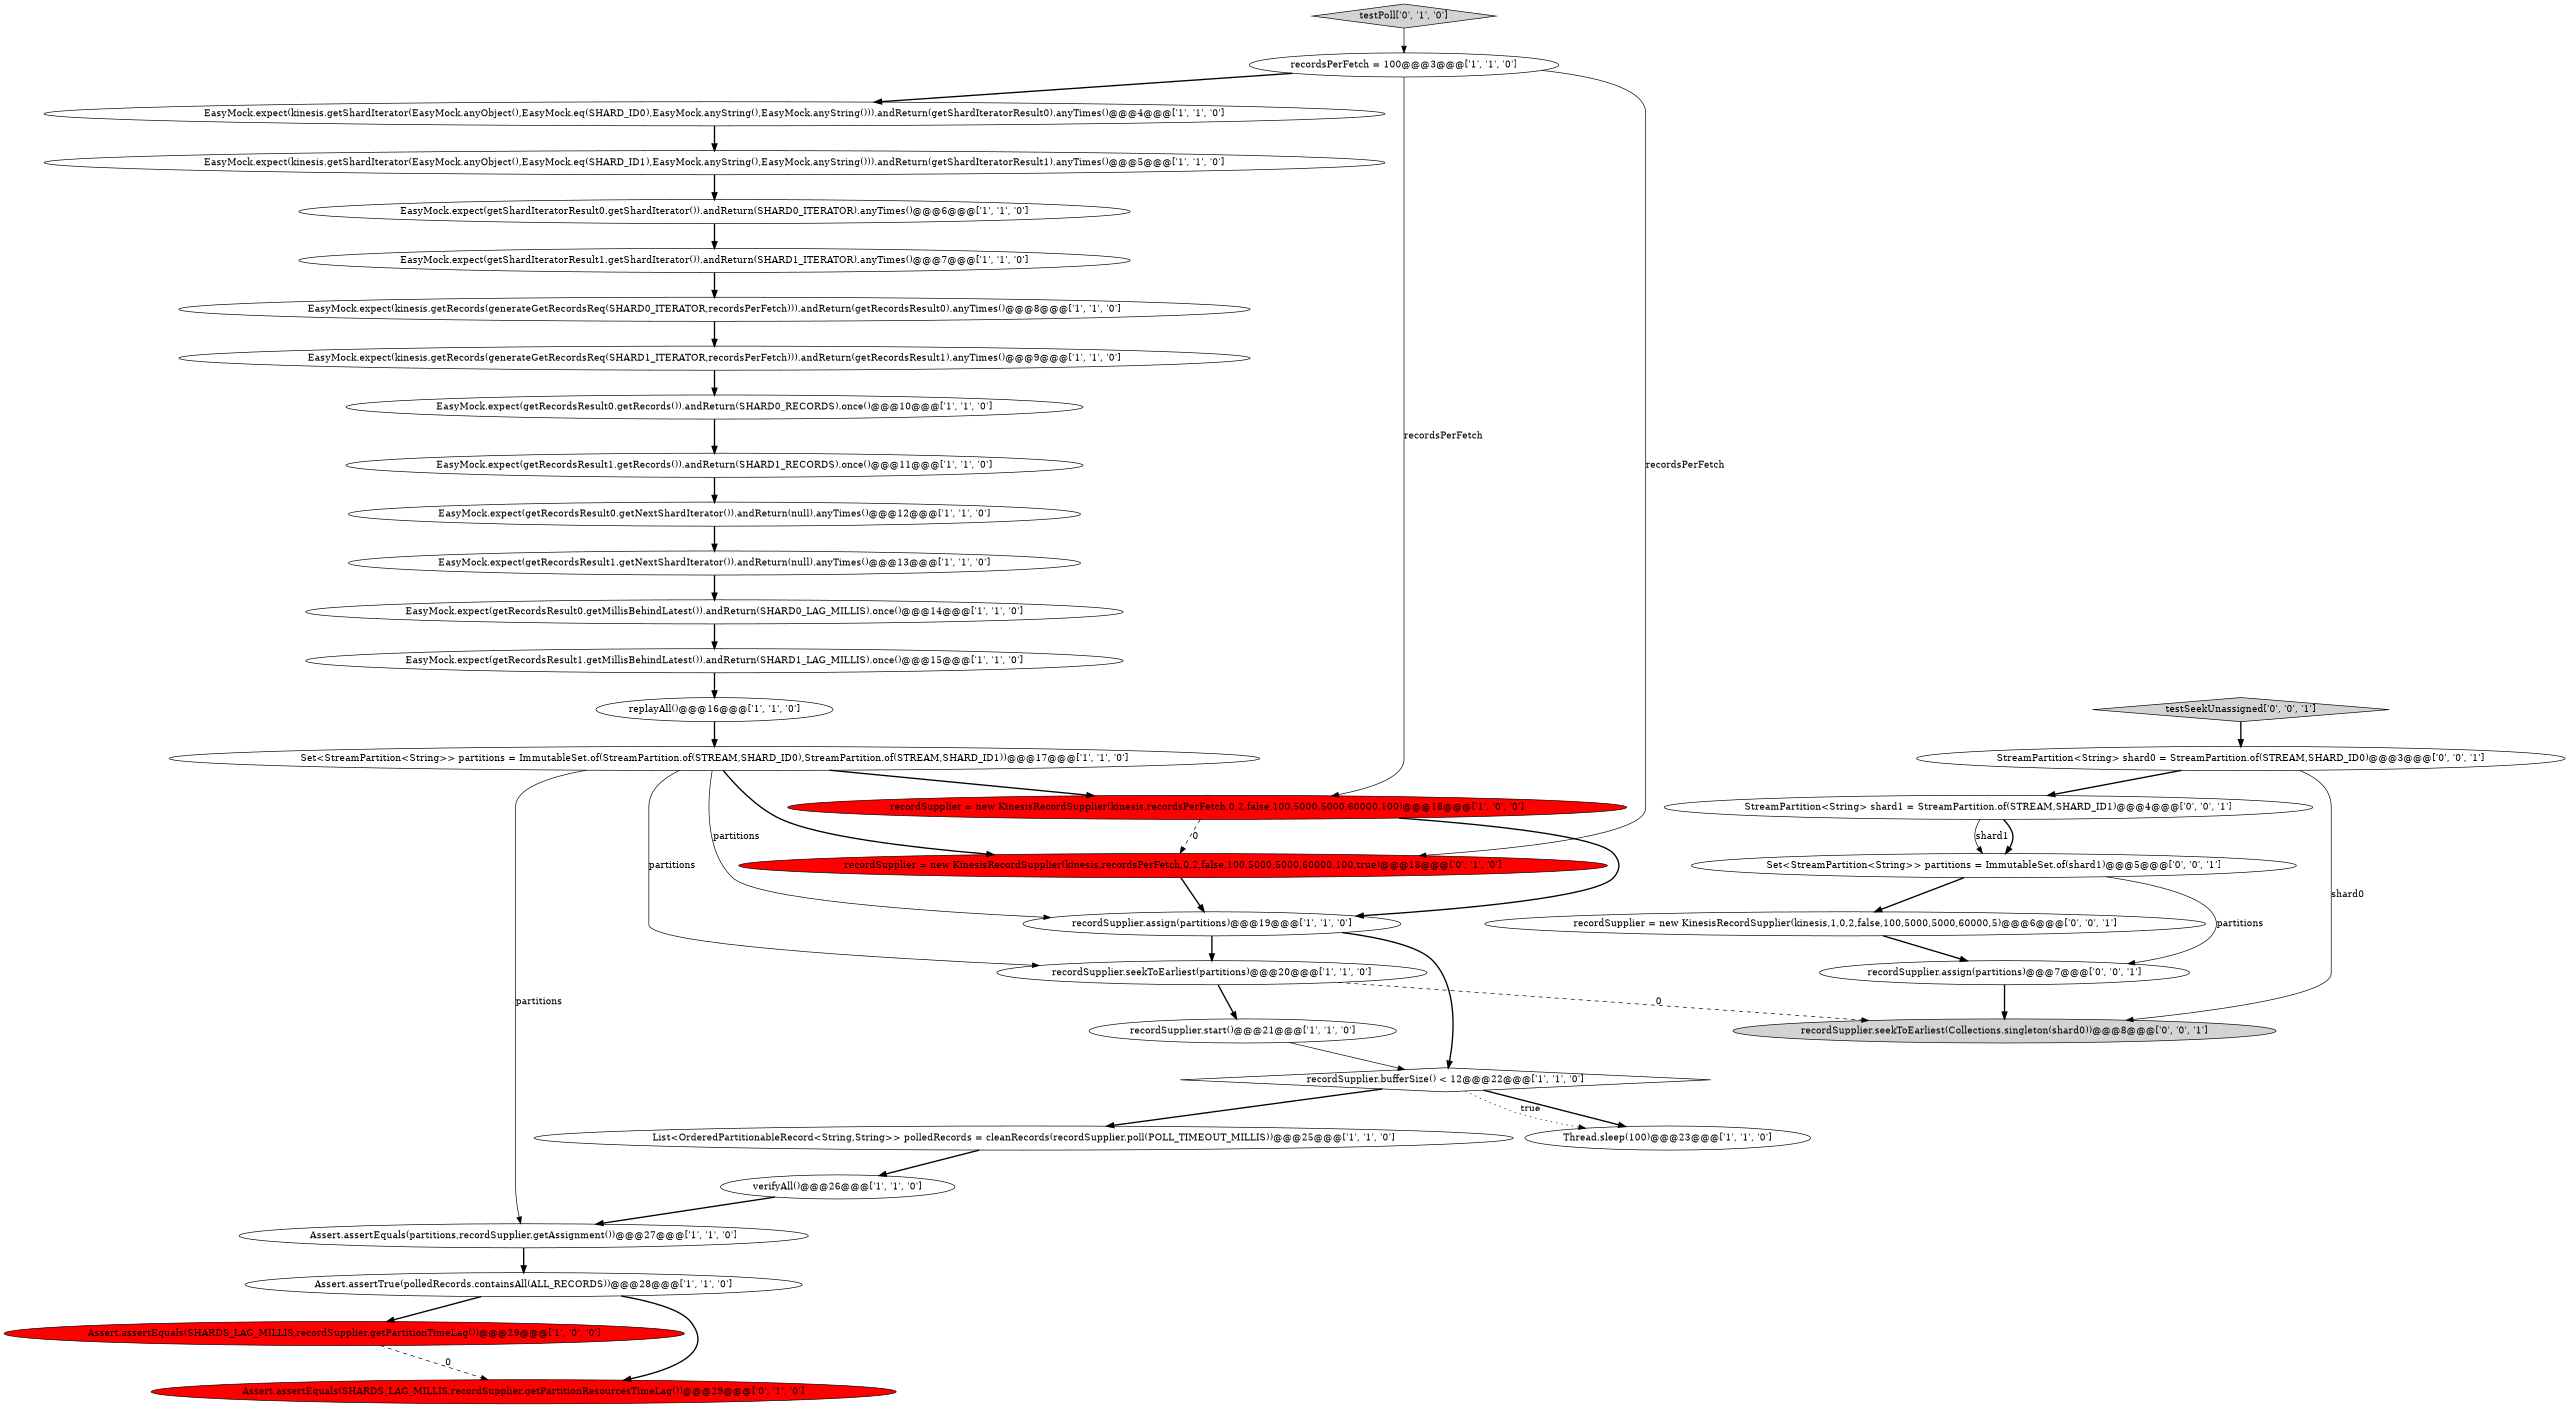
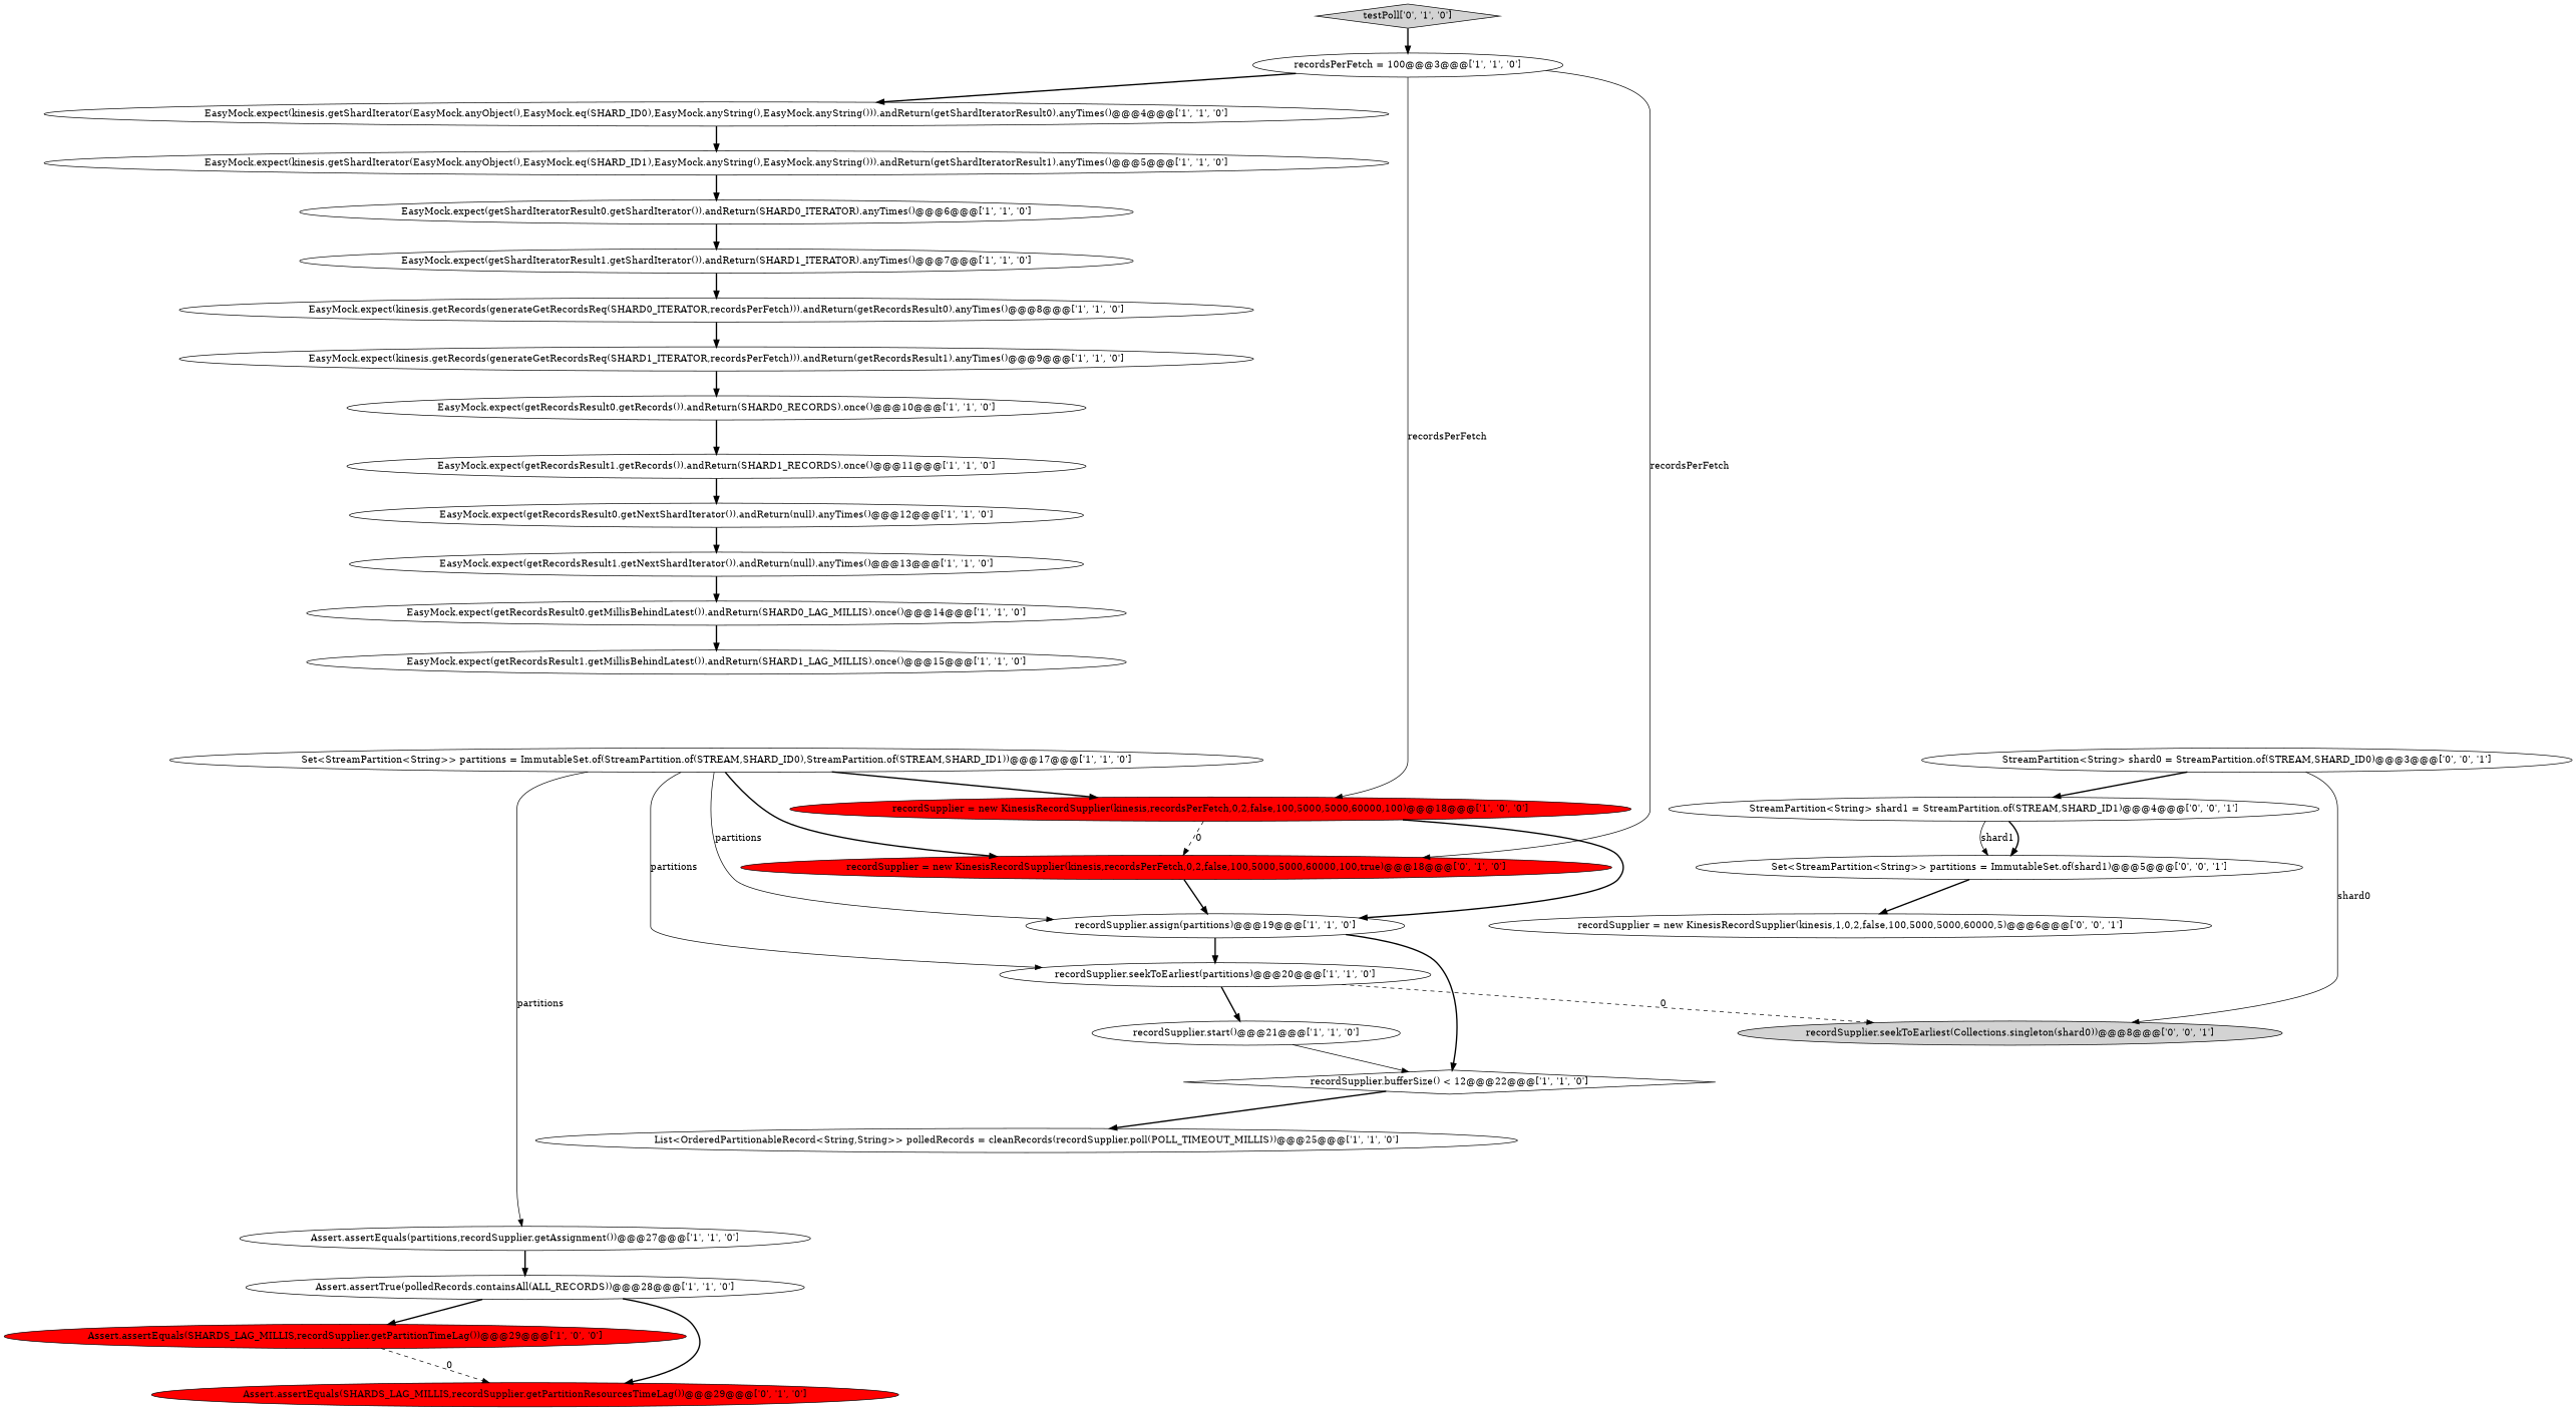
  digraph {
    node [fillcolor=white shape=ellipse style=filled]
    edge [style=bold]
    n1 [fillcolor=red label="Assert.assertEquals(SHARDS_LAG_MILLIS,recordSupplier.getPartitionTimeLag())@@@29@@@['1', '0', '0']"]
    n2 [fillcolor=red label="Assert.assertEquals(SHARDS_LAG_MILLIS,recordSupplier.getPartitionResourcesTimeLag())@@@29@@@['0', '1', '0']"]
    n3 [label="recordSupplier.seekToEarliest(partitions)@@@20@@@['1', '1', '0']"]
    n4 [label="recordSupplier.start()@@@21@@@['1', '1', '0']"]
    n5 [fillcolor=lightgray label="recordSupplier.seekToEarliest(Collections.singleton(shard0))@@@8@@@['0', '0', '1']"]
    n6 [label="recordSupplier.bufferSize() < 12@@@22@@@['1', '1', '0']" shape=diamond]
    n7 [label="EasyMock.expect(kinesis.getShardIterator(EasyMock.anyObject(),EasyMock.eq(SHARD_ID1),EasyMock.anyString(),EasyMock.anyString())).andReturn(getShardIteratorResult1).anyTimes()@@@5@@@['1', '1', '0']"]
    n8 [label="EasyMock.expect(getShardIteratorResult0.getShardIterator()).andReturn(SHARD0_ITERATOR).anyTimes()@@@6@@@['1', '1', '0']"]
    n9 [label="EasyMock.expect(getShardIteratorResult1.getShardIterator()).andReturn(SHARD1_ITERATOR).anyTimes()@@@7@@@['1', '1', '0']"]
    n10 [label="EasyMock.expect(kinesis.getRecords(generateGetRecordsReq(SHARD0_ITERATOR,recordsPerFetch))).andReturn(getRecordsResult0).anyTimes()@@@8@@@['1', '1', '0']"]
    n11 [label="Set<StreamPartition<String>> partitions = ImmutableSet.of(StreamPartition.of(STREAM,SHARD_ID0),StreamPartition.of(STREAM,SHARD_ID1))@@@17@@@['1', '1', '0']"]
    n12 [fillcolor=red label="recordSupplier = new KinesisRecordSupplier(kinesis,recordsPerFetch,0,2,false,100,5000,5000,60000,100)@@@18@@@['1', '0', '0']"]
    n13 [label="recordSupplier.assign(partitions)@@@19@@@['1', '1', '0']"]
    n14 [fillcolor=red label="recordSupplier = new KinesisRecordSupplier(kinesis,recordsPerFetch,0,2,false,100,5000,5000,60000,100,true)@@@18@@@['0', '1', '0']"]
    n15 [label="Assert.assertEquals(partitions,recordSupplier.getAssignment())@@@27@@@['1', '1', '0']"]
    n16 [label="Assert.assertTrue(polledRecords.containsAll(ALL_RECORDS))@@@28@@@['1', '1', '0']"]
    n17 [label="EasyMock.expect(kinesis.getRecords(generateGetRecordsReq(SHARD1_ITERATOR,recordsPerFetch))).andReturn(getRecordsResult1).anyTimes()@@@9@@@['1', '1', '0']"]
    n18 [label="EasyMock.expect(getRecordsResult0.getRecords()).andReturn(SHARD0_RECORDS).once()@@@10@@@['1', '1', '0']"]
    n19 [label="EasyMock.expect(getRecordsResult1.getRecords()).andReturn(SHARD1_RECORDS).once()@@@11@@@['1', '1', '0']"]
    n20 [label="Set<StreamPartition<String>> partitions = ImmutableSet.of(shard1)@@@5@@@['0', '0', '1']"]
-   n21 [label="recordSupplier.assign(partitions)@@@7@@@['0', '0', '1']"]
    n22 [label="recordSupplier = new KinesisRecordSupplier(kinesis,1,0,2,false,100,5000,5000,60000,5)@@@6@@@['0', '0', '1']"]
-   n23 [label="verifyAll()@@@26@@@['1', '1', '0']"]
    n24 [label="StreamPartition<String> shard0 = StreamPartition.of(STREAM,SHARD_ID0)@@@3@@@['0', '0', '1']"]
    n25 [label="StreamPartition<String> shard1 = StreamPartition.of(STREAM,SHARD_ID1)@@@4@@@['0', '0', '1']"]
    n26 [label="EasyMock.expect(getRecordsResult1.getNextShardIterator()).andReturn(null).anyTimes()@@@13@@@['1', '1', '0']"]
    n27 [label="EasyMock.expect(getRecordsResult0.getMillisBehindLatest()).andReturn(SHARD0_LAG_MILLIS).once()@@@14@@@['1', '1', '0']"]
    n28 [label="EasyMock.expect(getRecordsResult1.getMillisBehindLatest()).andReturn(SHARD1_LAG_MILLIS).once()@@@15@@@['1', '1', '0']"]
-   n29 [label="replayAll()@@@16@@@['1', '1', '0']"]
-   n30 [label="Thread.sleep(100)@@@23@@@['1', '1', '0']"]
    n31 [label="List<OrderedPartitionableRecord<String,String>> polledRecords = cleanRecords(recordSupplier.poll(POLL_TIMEOUT_MILLIS))@@@25@@@['1', '1', '0']"]
    n32 [label="EasyMock.expect(getRecordsResult0.getNextShardIterator()).andReturn(null).anyTimes()@@@12@@@['1', '1', '0']"]
-   n33 [fillcolor=lightgray label="testSeekUnassigned['0', '0', '1']" shape=diamond]
    n34 [label="recordsPerFetch = 100@@@3@@@['1', '1', '0']"]
    n35 [label="EasyMock.expect(kinesis.getShardIterator(EasyMock.anyObject(),EasyMock.eq(SHARD_ID0),EasyMock.anyString(),EasyMock.anyString())).andReturn(getShardIteratorResult0).anyTimes()@@@4@@@['1', '1', '0']"]
    n36 [fillcolor=lightgray label="testPoll['0', '1', '0']" shape=diamond]
    n1 -> n2 [label=0 style=dashed]
    n3 -> n4
    n3 -> n5 [label=0 style=dashed]
    n4 -> n6 [style=solid]
-   n6 -> n30
-   n6 -> n30 [label=true style=dotted]
    n6 -> n31
    n7 -> n8
    n8 -> n9
    n9 -> n10
    n10 -> n17
    n11 -> n3 [label=partitions style=solid]
    n11 -> n12
    n11 -> n13 [label=partitions style=solid]
    n11 -> n14
    n11 -> n15 [label=partitions style=solid]
    n12 -> n13
    n12 -> n14 [label=0 style=dashed]
    n13 -> n3
    n13 -> n6
    n14 -> n13
    n15 -> n16
    n16 -> n1
    n16 -> n2
    n17 -> n18
    n18 -> n19
    n19 -> n32
-   n20 -> n21 [label=partitions style=solid]
    n20 -> n22
-   n21 -> n5
-   n22 -> n21
-   n23 -> n15
    n24 -> n5 [label=shard0 style=solid]
    n24 -> n25
    n25 -> n20
    n25 -> n20 [label=shard1 style=solid]
    n26 -> n27
    n27 -> n28
-   n28 -> n29
-   n29 -> n11
-   n31 -> n23
    n32 -> n26
-   n33 -> n24
    n34 -> n12 [label=recordsPerFetch style=solid]
    n34 -> n14 [label=recordsPerFetch style=solid]
    n34 -> n35
    n35 -> n7
-   n36 -> n34 [style=solid]
+   n36 -> n34
  }
